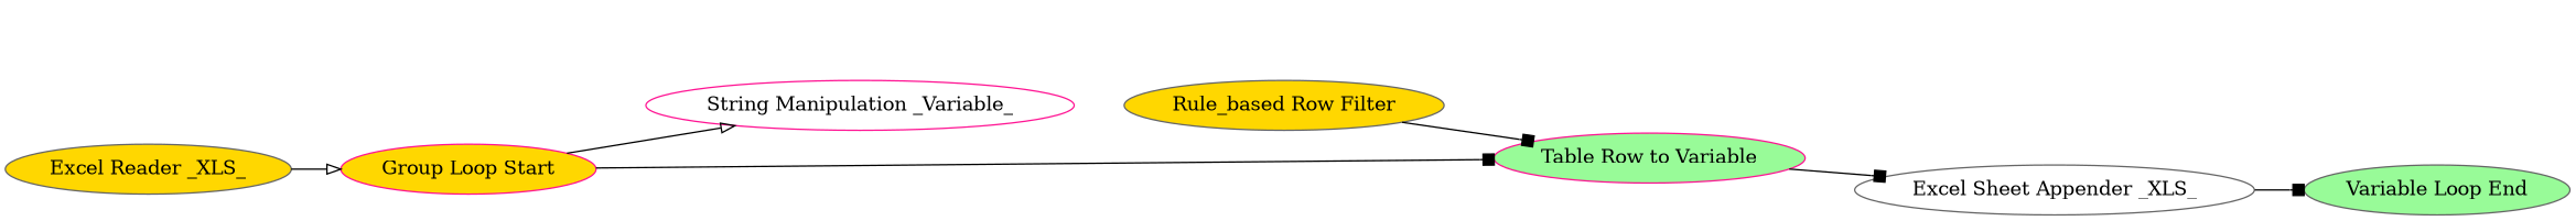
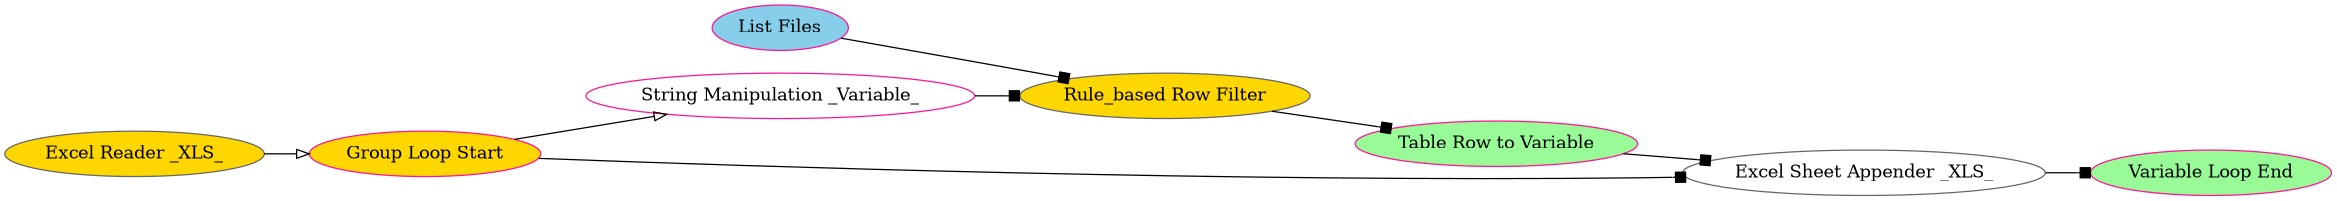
  digraph {
    rankdir=LR
    node [color=deeppink fillcolor=gold style=filled]
    edge [arrowhead=box]
+   n1 [fillcolor=skyblue label="List Files"]
    n2 [color=gray40 label="Rule_based Row Filter"]
    n3 [fillcolor=palegreen label="Table Row to Variable"]
    n4 [color=gray40 label="Excel Reader _XLS_"]
    n5 [label="Group Loop Start"]
    n6 [color=gray40 fillcolor=white label="Excel Sheet Appender _XLS_"]
    n7 [fillcolor=white label="String Manipulation _Variable_"]
-   n8 [color=gray40 fillcolor=palegreen label="Variable Loop End"]
+   n8 [fillcolor=palegreen label="Variable Loop End"]
+   n1 -> n2
    n2 -> n3
    n3 -> n6
    n4 -> n5 [arrowhead=onormal]
-   n5 -> n3
+   n5 -> n6
    n5 -> n7 [arrowhead=onormal]
    n6 -> n8
+   n7 -> n2
  }
